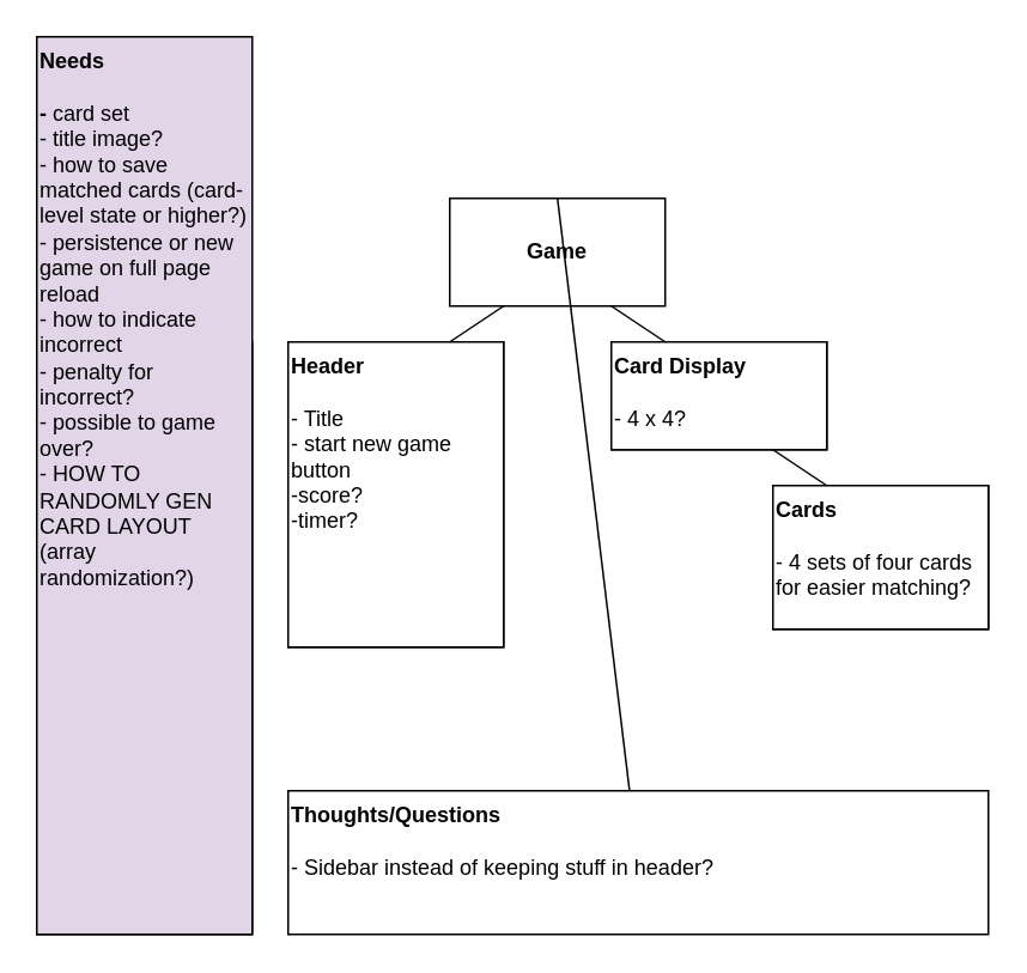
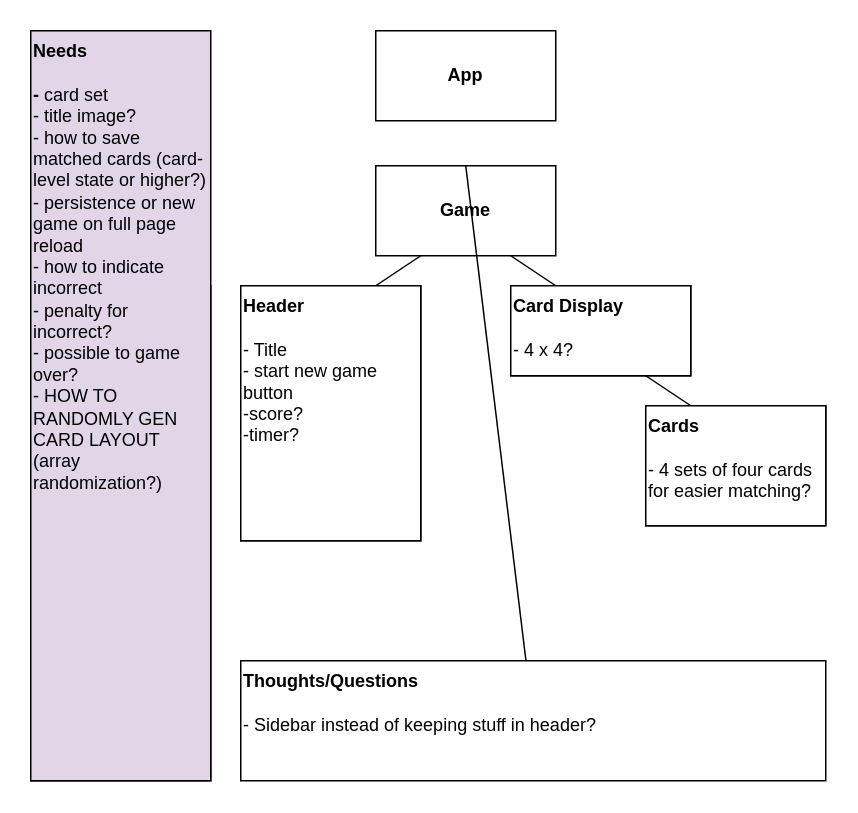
  <mxCell id="0" />
  <mxCell id="1" parent="0" />
  <mxCell id="2" value="&lt;b&gt;Game&lt;/b&gt;" style="rounded=0;whiteSpace=wrap;html=1;" parent="1" vertex="1"><mxGeometry x="250" y="110" width="120" height="60" as="geometry" /></mxCell>
  <mxCell id="3" value="&lt;b&gt;Header&lt;/b&gt;&lt;br&gt;&lt;br&gt;- Title&lt;br&gt;- start new game button&lt;br&gt;-score?&lt;br&gt;-timer?&lt;br&gt;" style="rounded=0;whiteSpace=wrap;html=1;align=left;verticalAlign=top;" parent="1" vertex="1"><mxGeometry x="160" y="190" width="120" height="170" as="geometry" /></mxCell>
  <mxCell id="4" value="Card Display&lt;br&gt;&lt;br&gt;&lt;span style=&quot;font-weight: normal;&quot;&gt;- 4 x 4?&lt;/span&gt;" style="rounded=0;whiteSpace=wrap;html=1;verticalAlign=top;align=left;fontStyle=1" parent="1" vertex="1"><mxGeometry x="340" y="190" width="120" height="60" as="geometry" /></mxCell>
  <mxCell id="5" value="Cards&lt;br&gt;&lt;br&gt;&lt;span style=&quot;font-weight: normal;&quot;&gt;- 4 sets of four cards for easier matching?&lt;/span&gt;" style="rounded=0;whiteSpace=wrap;html=1;fontStyle=1;align=left;verticalAlign=top;" parent="1" vertex="1"><mxGeometry x="430" y="270" width="120" height="80" as="geometry" /></mxCell>
  <mxCell id="6" value="&lt;b&gt;Needs&lt;br&gt;&lt;br&gt;- &lt;/b&gt;card set&lt;br&gt;- title image?&lt;br&gt;- how to save&amp;nbsp; &amp;nbsp; &amp;nbsp; matched cards (card-level state or higher?)&lt;br&gt;- persistence or new game on full page reload" style="rounded=0;whiteSpace=wrap;html=1;align=left;verticalAlign=top;" parent="1" vertex="1"><mxGeometry x="20" y="190" width="120" height="330" as="geometry" /></mxCell>
  <mxCell id="7" value="" style="endArrow=none;html=1;rounded=0;entryX=0.25;entryY=1;entryDx=0;entryDy=0;exitX=0.75;exitY=0;exitDx=0;exitDy=0;" parent="1" source="3" target="2" edge="1"><mxGeometry width="50" height="50" relative="1" as="geometry"><mxPoint x="290" y="380" as="sourcePoint" /><mxPoint x="340" y="330" as="targetPoint" /></mxGeometry></mxCell>
  <mxCell id="8" value="" style="endArrow=none;html=1;rounded=0;entryX=0.75;entryY=1;entryDx=0;entryDy=0;exitX=0.25;exitY=0;exitDx=0;exitDy=0;" parent="1" source="4" target="2" edge="1"><mxGeometry width="50" height="50" relative="1" as="geometry"><mxPoint x="290" y="380" as="sourcePoint" /><mxPoint x="340" y="330" as="targetPoint" /></mxGeometry></mxCell>
  <mxCell id="9" value="" style="endArrow=none;html=1;rounded=0;entryX=0.75;entryY=1;entryDx=0;entryDy=0;exitX=0.25;exitY=0;exitDx=0;exitDy=0;" parent="1" source="5" target="4" edge="1"><mxGeometry width="50" height="50" relative="1" as="geometry"><mxPoint x="290" y="380" as="sourcePoint" /><mxPoint x="340" y="330" as="targetPoint" /></mxGeometry></mxCell>
  <mxCell id="10" value="&lt;b style=&quot;text-align: center;&quot;&gt;Thoughts/Questions&lt;/b&gt;&lt;br style=&quot;text-align: center;&quot;&gt;&lt;br style=&quot;text-align: center;&quot;&gt;&lt;span style=&quot;text-align: center;&quot;&gt;- Sidebar instead of keeping stuff in header?&lt;/span&gt;" style="rounded=0;whiteSpace=wrap;html=1;align=left;verticalAlign=top;" parent="1" vertex="1"><mxGeometry x="160" y="440" width="390" height="80" as="geometry" /></mxCell>
  <mxCell id="11" value="&lt;b&gt;Needs&lt;br&gt;&lt;br&gt;- &lt;/b&gt;card set&lt;br&gt;- title image?&lt;br&gt;- how to save&amp;nbsp; &amp;nbsp; &amp;nbsp; matched cards (card-level state or higher?)&lt;br&gt;- persistence or new game on full page reload&lt;br&gt;- how to indicate incorrect&lt;br&gt;- penalty for incorrect?&lt;br&gt;- possible to game over?&lt;br&gt;- HOW TO RANDOMLY GEN CARD LAYOUT (array randomization?)" style="rounded=0;whiteSpace=wrap;html=1;align=left;verticalAlign=top;fillColor=#e1d5e7;" parent="1" vertex="1"><mxGeometry x="20" y="20" width="120" height="500" as="geometry" /></mxCell>
  <mxCell id="12" value="&lt;b&gt;Header&lt;/b&gt;&lt;br&gt;&lt;br&gt;- Title&lt;br&gt;- start new game button&lt;br&gt;-score?&lt;br&gt;-timer?&lt;br&gt;" style="rounded=0;whiteSpace=wrap;html=1;align=left;verticalAlign=top;" parent="1" vertex="1"><mxGeometry x="160" y="190" width="120" height="170" as="geometry" /></mxCell>
  <mxCell id="13" value="Card Display&lt;br&gt;&lt;br&gt;&lt;span style=&quot;font-weight: normal;&quot;&gt;- 4 x 4?&lt;/span&gt;" style="rounded=0;whiteSpace=wrap;html=1;verticalAlign=top;align=left;fontStyle=1" parent="1" vertex="1"><mxGeometry x="340" y="190" width="120" height="60" as="geometry" /></mxCell>
  <mxCell id="14" value="Cards&lt;br&gt;&lt;br&gt;&lt;span style=&quot;font-weight: normal;&quot;&gt;- 4 sets of four cards for easier matching?&lt;/span&gt;" style="rounded=0;whiteSpace=wrap;html=1;fontStyle=1;align=left;verticalAlign=top;" parent="1" vertex="1"><mxGeometry x="430" y="270" width="120" height="80" as="geometry" /></mxCell>
+ <mxCell id="15" value="App" style="rounded=0;whiteSpace=wrap;html=1;fontStyle=1" parent="1" vertex="1"><mxGeometry x="250" y="20" width="120" height="60" as="geometry" /></mxCell>
  <mxCell id="16" value="" style="endArrow=none;html=1;rounded=0;exitX=0.5;exitY=0;exitDx=0;exitDy=0;" parent="1" source="2" target="10" edge="1"><mxGeometry width="50" height="50" relative="1" as="geometry"><mxPoint x="280" y="290" as="sourcePoint" /><mxPoint x="330" y="240" as="targetPoint" /></mxGeometry></mxCell>
